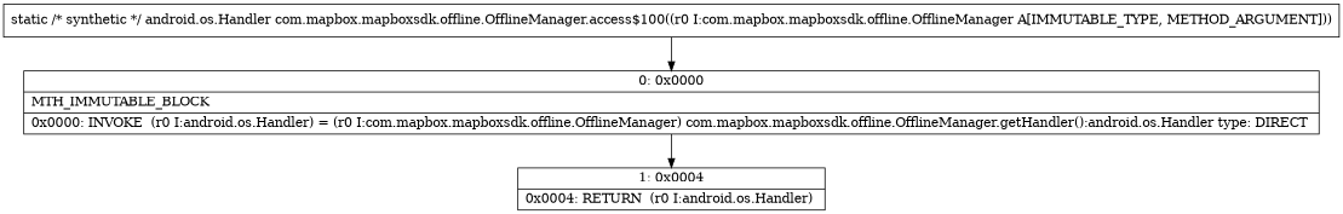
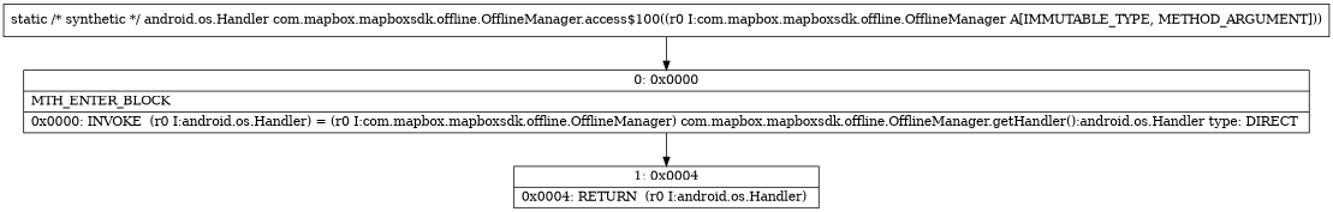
  digraph {
    node [shape=record]
-   n1 [label="{0\:\ 0x0000|MTH_IMMUTABLE_BLOCK\l|0x0000: INVOKE  (r0 I:android.os.Handler) = (r0 I:com.mapbox.mapboxsdk.offline.OfflineManager) com.mapbox.mapboxsdk.offline.OfflineManager.getHandler():android.os.Handler type: DIRECT \l}"]
+   n1 [label="{0\:\ 0x0000|MTH_ENTER_BLOCK\l|0x0000: INVOKE  (r0 I:android.os.Handler) = (r0 I:com.mapbox.mapboxsdk.offline.OfflineManager) com.mapbox.mapboxsdk.offline.OfflineManager.getHandler():android.os.Handler type: DIRECT \l}"]
    n2 [label="{1\:\ 0x0004|0x0004: RETURN  (r0 I:android.os.Handler) \l}"]
    n3 [label="{static \/* synthetic *\/ android.os.Handler com.mapbox.mapboxsdk.offline.OfflineManager.access$100((r0 I:com.mapbox.mapboxsdk.offline.OfflineManager A[IMMUTABLE_TYPE, METHOD_ARGUMENT])) }"]
    n1 -> n2
    n3 -> n1
  }
